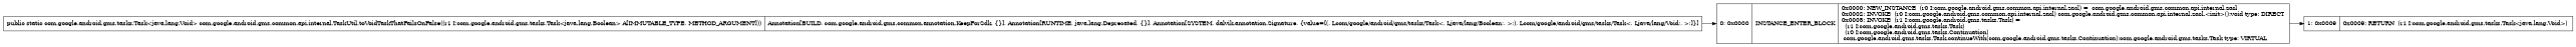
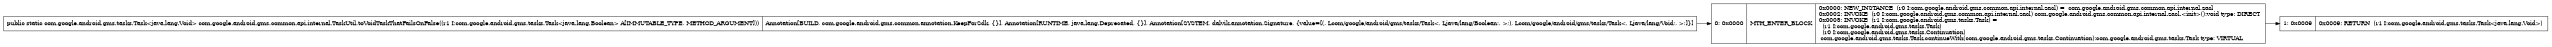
  digraph {
    rankdir=LR
    node [shape=record]
-   n1 [label="{0\:\ 0x0000|INSTANCE_ENTER_BLOCK\l|0x0000: NEW_INSTANCE  (r0 I:com.google.android.gms.common.api.internal.zacl) =  com.google.android.gms.common.api.internal.zacl \l0x0002: INVOKE  (r0 I:com.google.android.gms.common.api.internal.zacl) com.google.android.gms.common.api.internal.zacl.\<init\>():void type: DIRECT \l0x0005: INVOKE  (r1 I:com.google.android.gms.tasks.Task) = \l  (r1 I:com.google.android.gms.tasks.Task)\l  (r0 I:com.google.android.gms.tasks.Continuation)\l com.google.android.gms.tasks.Task.continueWith(com.google.android.gms.tasks.Continuation):com.google.android.gms.tasks.Task type: VIRTUAL \l}"]
+   n1 [label="{0\:\ 0x0000|MTH_ENTER_BLOCK\l|0x0000: NEW_INSTANCE  (r0 I:com.google.android.gms.common.api.internal.zacl) =  com.google.android.gms.common.api.internal.zacl \l0x0002: INVOKE  (r0 I:com.google.android.gms.common.api.internal.zacl) com.google.android.gms.common.api.internal.zacl.\<init\>():void type: DIRECT \l0x0005: INVOKE  (r1 I:com.google.android.gms.tasks.Task) = \l  (r1 I:com.google.android.gms.tasks.Task)\l  (r0 I:com.google.android.gms.tasks.Continuation)\l com.google.android.gms.tasks.Task.continueWith(com.google.android.gms.tasks.Continuation):com.google.android.gms.tasks.Task type: VIRTUAL \l}"]
    n2 [label="{1\:\ 0x0009|0x0009: RETURN  (r1 I:com.google.android.gms.tasks.Task\<java.lang.Void\>) \l}"]
    n3 [label="{public static com.google.android.gms.tasks.Task\<java.lang.Void\> com.google.android.gms.common.api.internal.TaskUtil.toVoidTaskThatFailsOnFalse((r1 I:com.google.android.gms.tasks.Task\<java.lang.Boolean\> A[IMMUTABLE_TYPE, METHOD_ARGUMENT]))  | Annotation[BUILD, com.google.android.gms.common.annotation.KeepForSdk, \{\}], Annotation[RUNTIME, java.lang.Deprecated, \{\}], Annotation[SYSTEM, dalvik.annotation.Signature, \{value=[(, Lcom\/google\/android\/gms\/tasks\/Task\<, Ljava\/lang\/Boolean;, \>;), Lcom\/google\/android\/gms\/tasks\/Task\<, Ljava\/lang\/Void;, \>;]\}]\l}"]
    n1 -> n2
    n3 -> n1
  }
